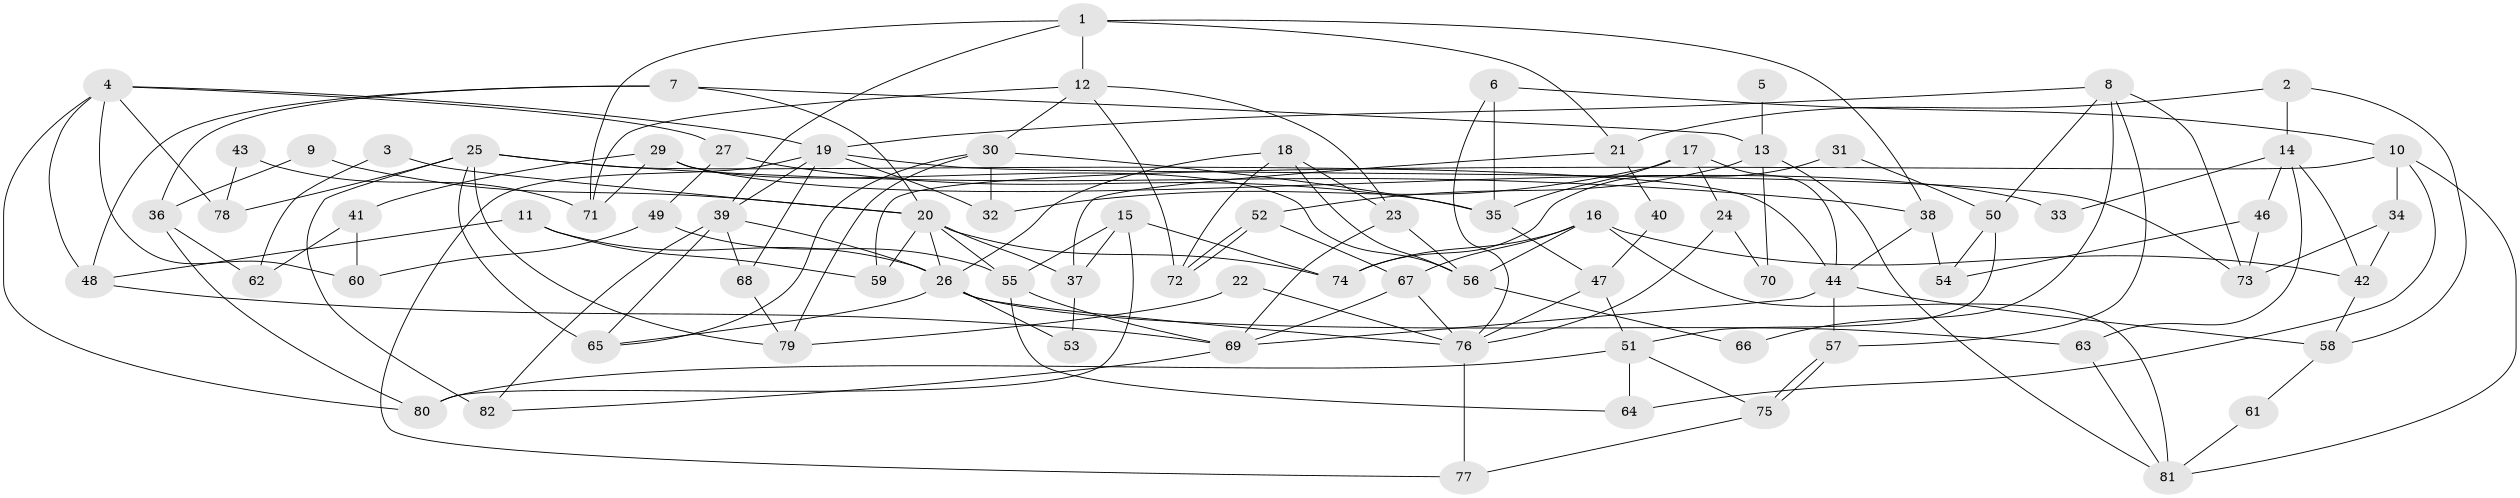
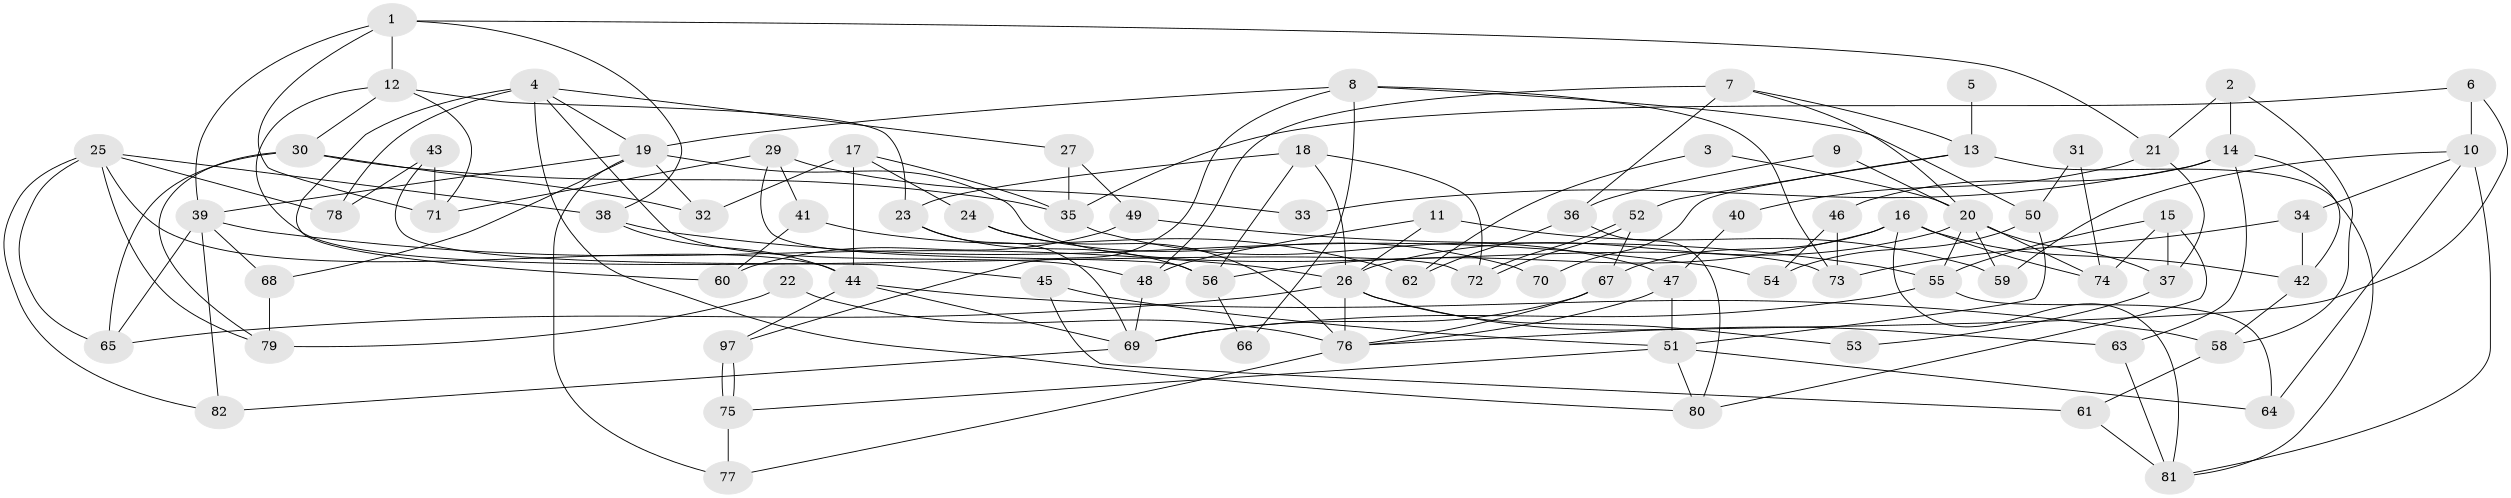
  graph {
    node [color=gray90 style=filled]
    1
    12
    21
    38
    39
    71
    23
    30
    72
    37
    40
    44
    54
    26
    68
    65
    82
    2
    14
    58
    33
    42
    46
    63
    61
    3
    20
    62
    74
    59
    55
    4
    19
    27
    48
    60
    78
    80
    73
    32
    77
    35
    49
    69
    5
    13
    81
    52
    70
    6
    10
    76
    34
    64
    47
    7
    36
    8
    50
-   57
+   57 [label=97]
    66
    51
    75
    9
    11
    53
    56
    79
    67
    15
    16
    17
    24
    18
    22
    25
    29
    41
    31
    43
+   45
    1 -- 12
    1 -- 21
    1 -- 38
    1 -- 39
    1 -- 71
    12 -- 71
    12 -- 23
    12 -- 30
    12 -- 72
    21 -- 37
    21 -- 40
    38 -- 44
    38 -- 54
    39 -- 26
    39 -- 68
    39 -- 65
    39 -- 82
    23 -- 69
    23 -- 56
    30 -- 65
    30 -- 32
    30 -- 35
    30 -- 79
    37 -- 53
    40 -- 47
    44 -- 58
    44 -- 69
    44 -- 57
    26 -- 65
    26 -- 63
    26 -- 76
    26 -- 53
    68 -- 79
    2 -- 21
    2 -- 14
    2 -- 58
    14 -- 33
    14 -- 42
    14 -- 46
    14 -- 63
    58 -- 61
    42 -- 58
    46 -- 54
    46 -- 73
    63 -- 81
    61 -- 81
    3 -- 20
    3 -- 62
    20 -- 37
    20 -- 26
    20 -- 74
    20 -- 59
    20 -- 55
    55 -- 69
    55 -- 64
    4 -- 19
    4 -- 27
    4 -- 48
    4 -- 60
    4 -- 78
    4 -- 80
    19 -- 39
    19 -- 68
    19 -- 73
    19 -- 32
    19 -- 77
    27 -- 35
    27 -- 49
    48 -- 69
    35 -- 47
    49 -- 55
    49 -- 60
    69 -- 82
    5 -- 13
    13 -- 81
    13 -- 52
    13 -- 70
    52 -- 72
    52 -- 72
    52 -- 67
    6 -- 35
    6 -- 10
    6 -- 76
    10 -- 59
    10 -- 81
    10 -- 34
    10 -- 64
    76 -- 77
    34 -- 42
    34 -- 73
    47 -- 76
    47 -- 51
    7 -- 20
    7 -- 48
    7 -- 13
    7 -- 36
    36 -- 62
    36 -- 80
    8 -- 19
    8 -- 73
    8 -- 50
    8 -- 57
    8 -- 66
    50 -- 54
    50 -- 51
    57 -- 75
    57 -- 75
    51 -- 80
    51 -- 64
    51 -- 75
    75 -- 77
    9 -- 20
    9 -- 36
    11 -- 26
    11 -- 59
    11 -- 48
    56 -- 66
    67 -- 69
    67 -- 76
    15 -- 37
    15 -- 74
    15 -- 55
    15 -- 80
    16 -- 42
    16 -- 74
    16 -- 81
    16 -- 56
    16 -- 67
    17 -- 44
    17 -- 32
    17 -- 35
    17 -- 24
    24 -- 70
    24 -- 76
    18 -- 23
    18 -- 72
    18 -- 26
    18 -- 56
    22 -- 76
    22 -- 79
    25 -- 38
    25 -- 44
    25 -- 65
    25 -- 82
    25 -- 78
    25 -- 79
    29 -- 71
    29 -- 33
    29 -- 56
    29 -- 41
    41 -- 62
    41 -- 60
    31 -- 74
    31 -- 50
    43 -- 71
    43 -- 78
+   43 -- 45
+   45 -- 61
+   45 -- 51
  }
